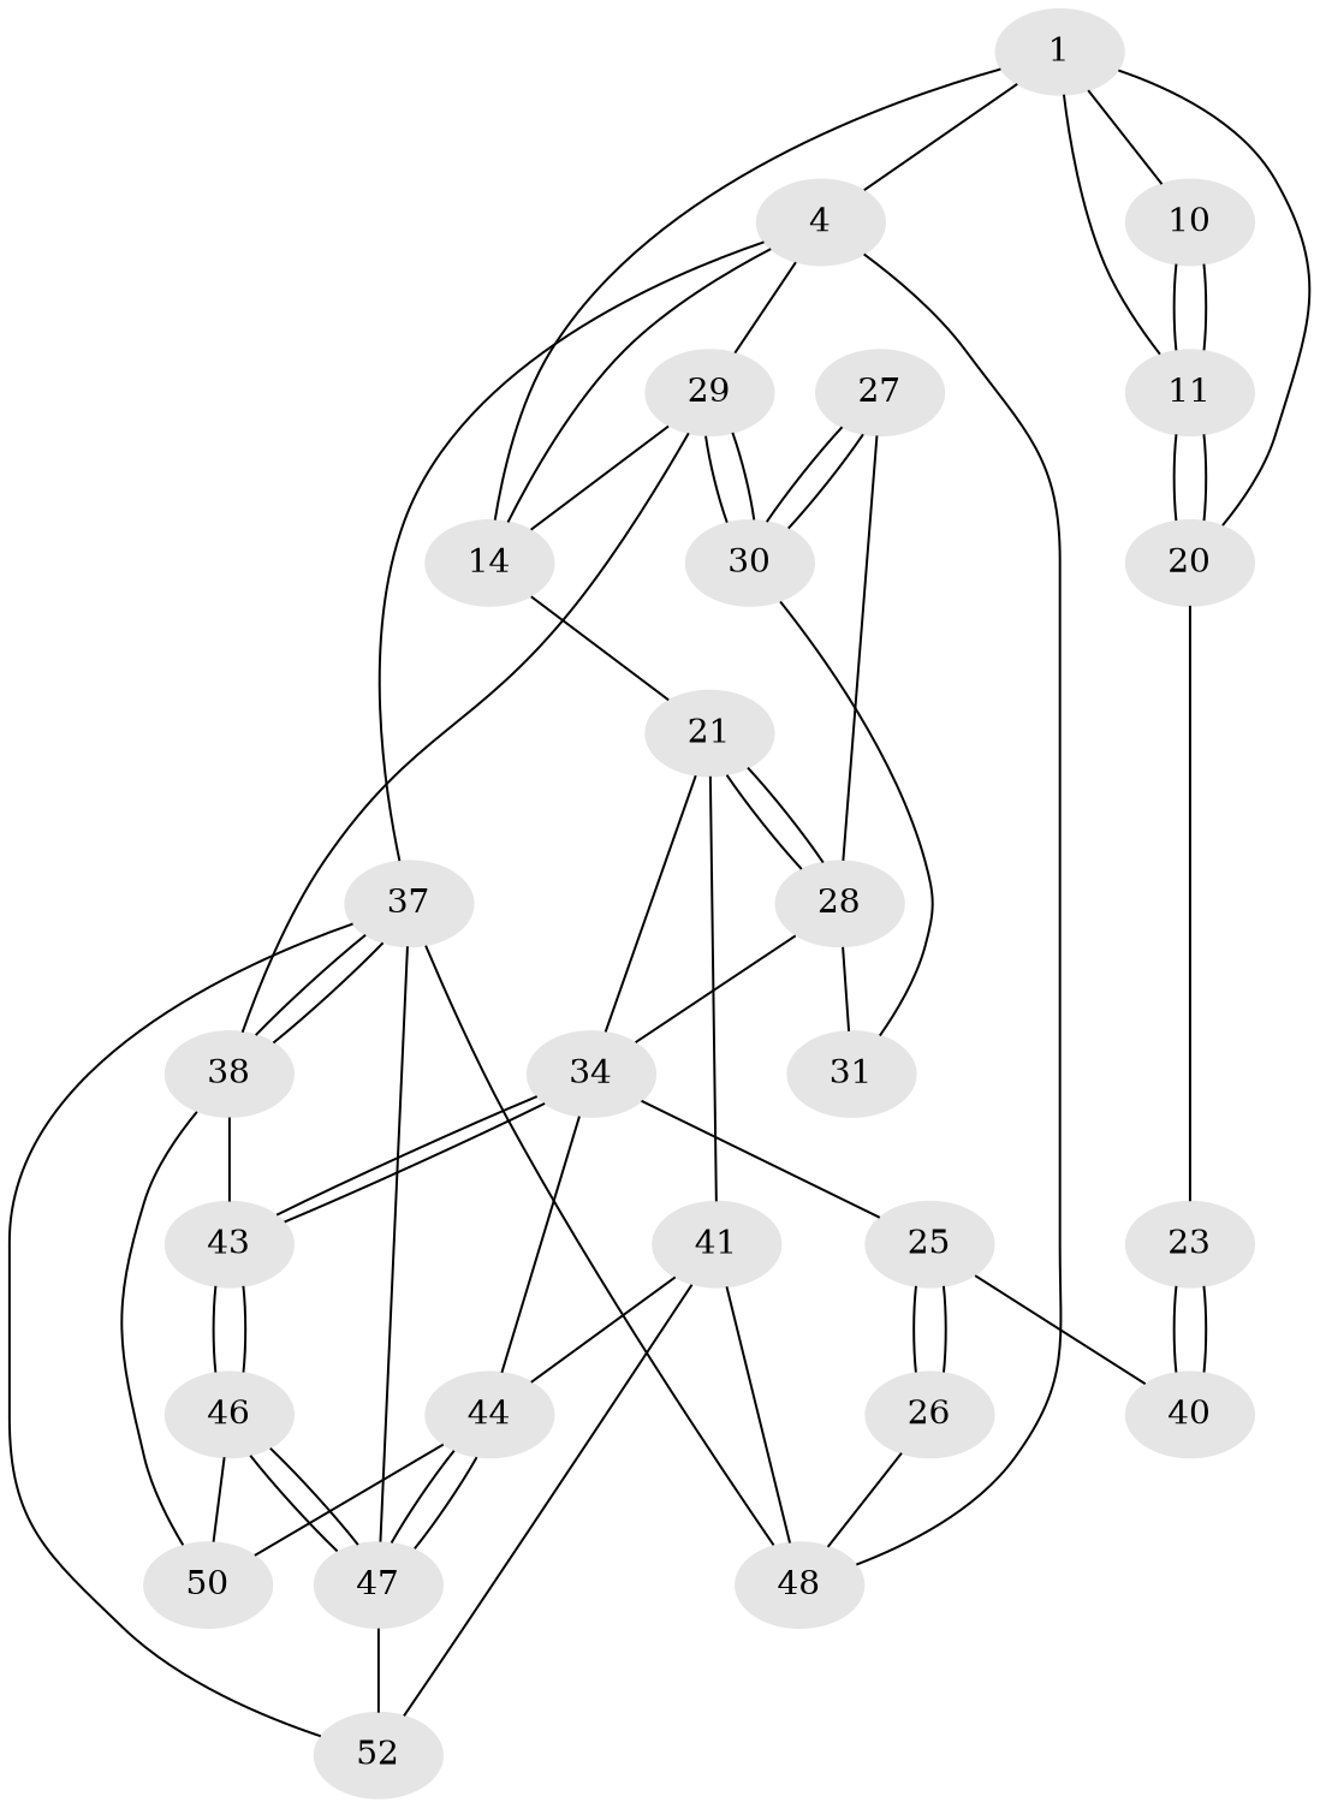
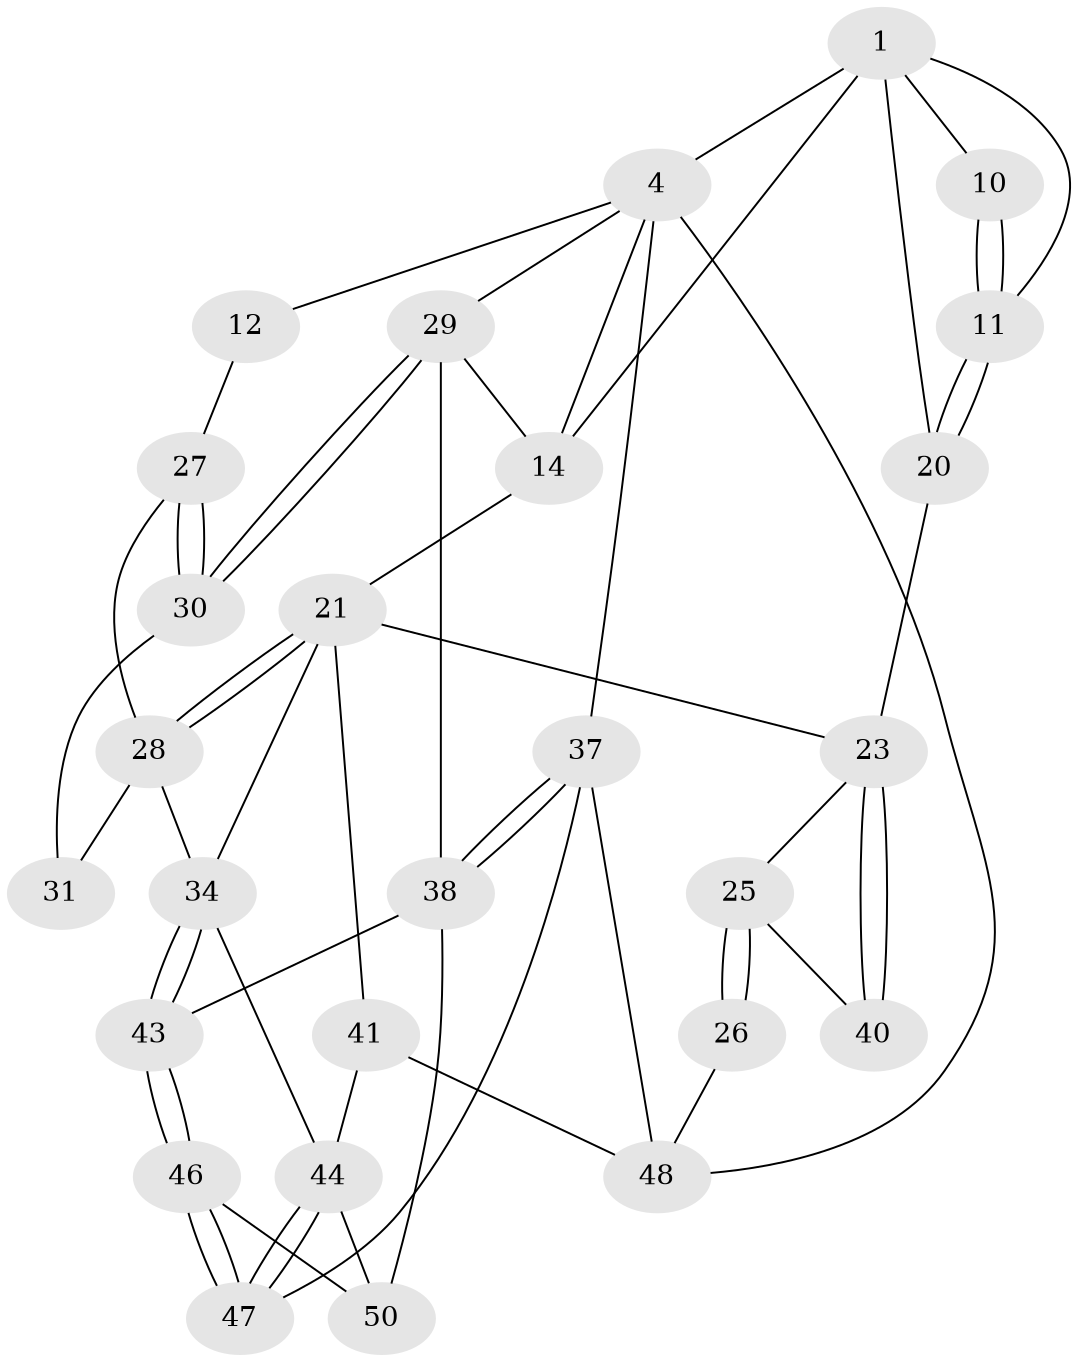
  graph {
    node [color=gray90 style=filled]
    1 [super="+2+7"]
    4 [super="+5"]
    10
    11
    14 [super="+16"]
    20
+   12 [super="+15"]
    29
    37 [super="+54"]
    48 [super="+49"]
    21 [super="+22"]
    23 [super="+24"]
    27
    26
    30
    38 [super="+39"]
    47 [super="+51"]
-   52 [super="+53"]
    28 [super="+32"]
    34 [super="+35"]
    41 [super="+42+45"]
    25
    40
    31
    43
    44
    50
    46
    1 -- 4 [weight=2]
    1 -- 10 [weight=2]
    1 -- 11
    1 -- 14
    1 -- 20
    4 -- 14
+   4 -- 12
    4 -- 29
    4 -- 37
    4 -- 48
    10 -- 11
    10 -- 11
    11 -- 20
    11 -- 20
    14 -- 21
    20 -- 23
+   12 -- 27
    29 -- 14
    29 -- 30
    29 -- 30
    29 -- 38
    37 -- 48 [weight=2]
    37 -- 38
    37 -- 38
    37 -- 47
-   37 -- 52
+   21 -- 23
    21 -- 28
    21 -- 28
    21 -- 34
    21 -- 41
-   34 -- 25
+   23 -- 25
    23 -- 40
    23 -- 40
    27 -- 30
    27 -- 30
    27 -- 28
    26 -- 48
    30 -- 31
    38 -- 43
    38 -- 50
-   47 -- 52 [weight=2]
    28 -- 34
    28 -- 31 [weight=2]
    34 -- 43
    34 -- 43
    34 -- 44
    41 -- 48
-   41 -- 52
    41 -- 44
    25 -- 26
    25 -- 26
    25 -- 40
    43 -- 46
    43 -- 46
    44 -- 47
    44 -- 47
    44 -- 50
    46 -- 47
    46 -- 47
    46 -- 50
  }
